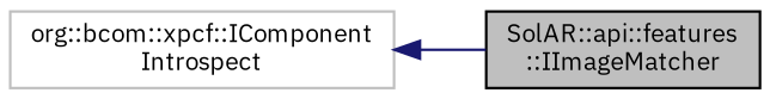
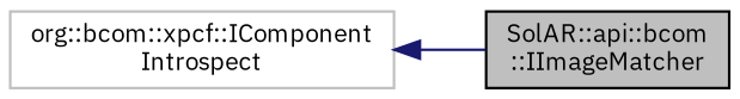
  digraph {
    rankdir=LR
    fontname="IBM Plex Sans"
    node [fontname="IBM Plex Sans" fontsize=10 shape=record style=filled]
-   n1 [color=black fillcolor=grey75 fontcolor=black height=0.2 label="SolAR::api::features\l::IImageMatcher" width=0.4]
+   n1 [color=black fillcolor=grey75 fontcolor=black height=0.2 label="SolAR::api::bcom\l::IImageMatcher" width=0.4]
    n2 [color=grey75 fillcolor=white height=0.2 label="org::bcom::xpcf::IComponent\lIntrospect" width=0.4]
    n2 -> n1 [color=midnightblue dir=back fontname="IBM Plex Sans" fontsize=10 labelfontname=Helvetica labelfontsize=10 style=solid]
  }
